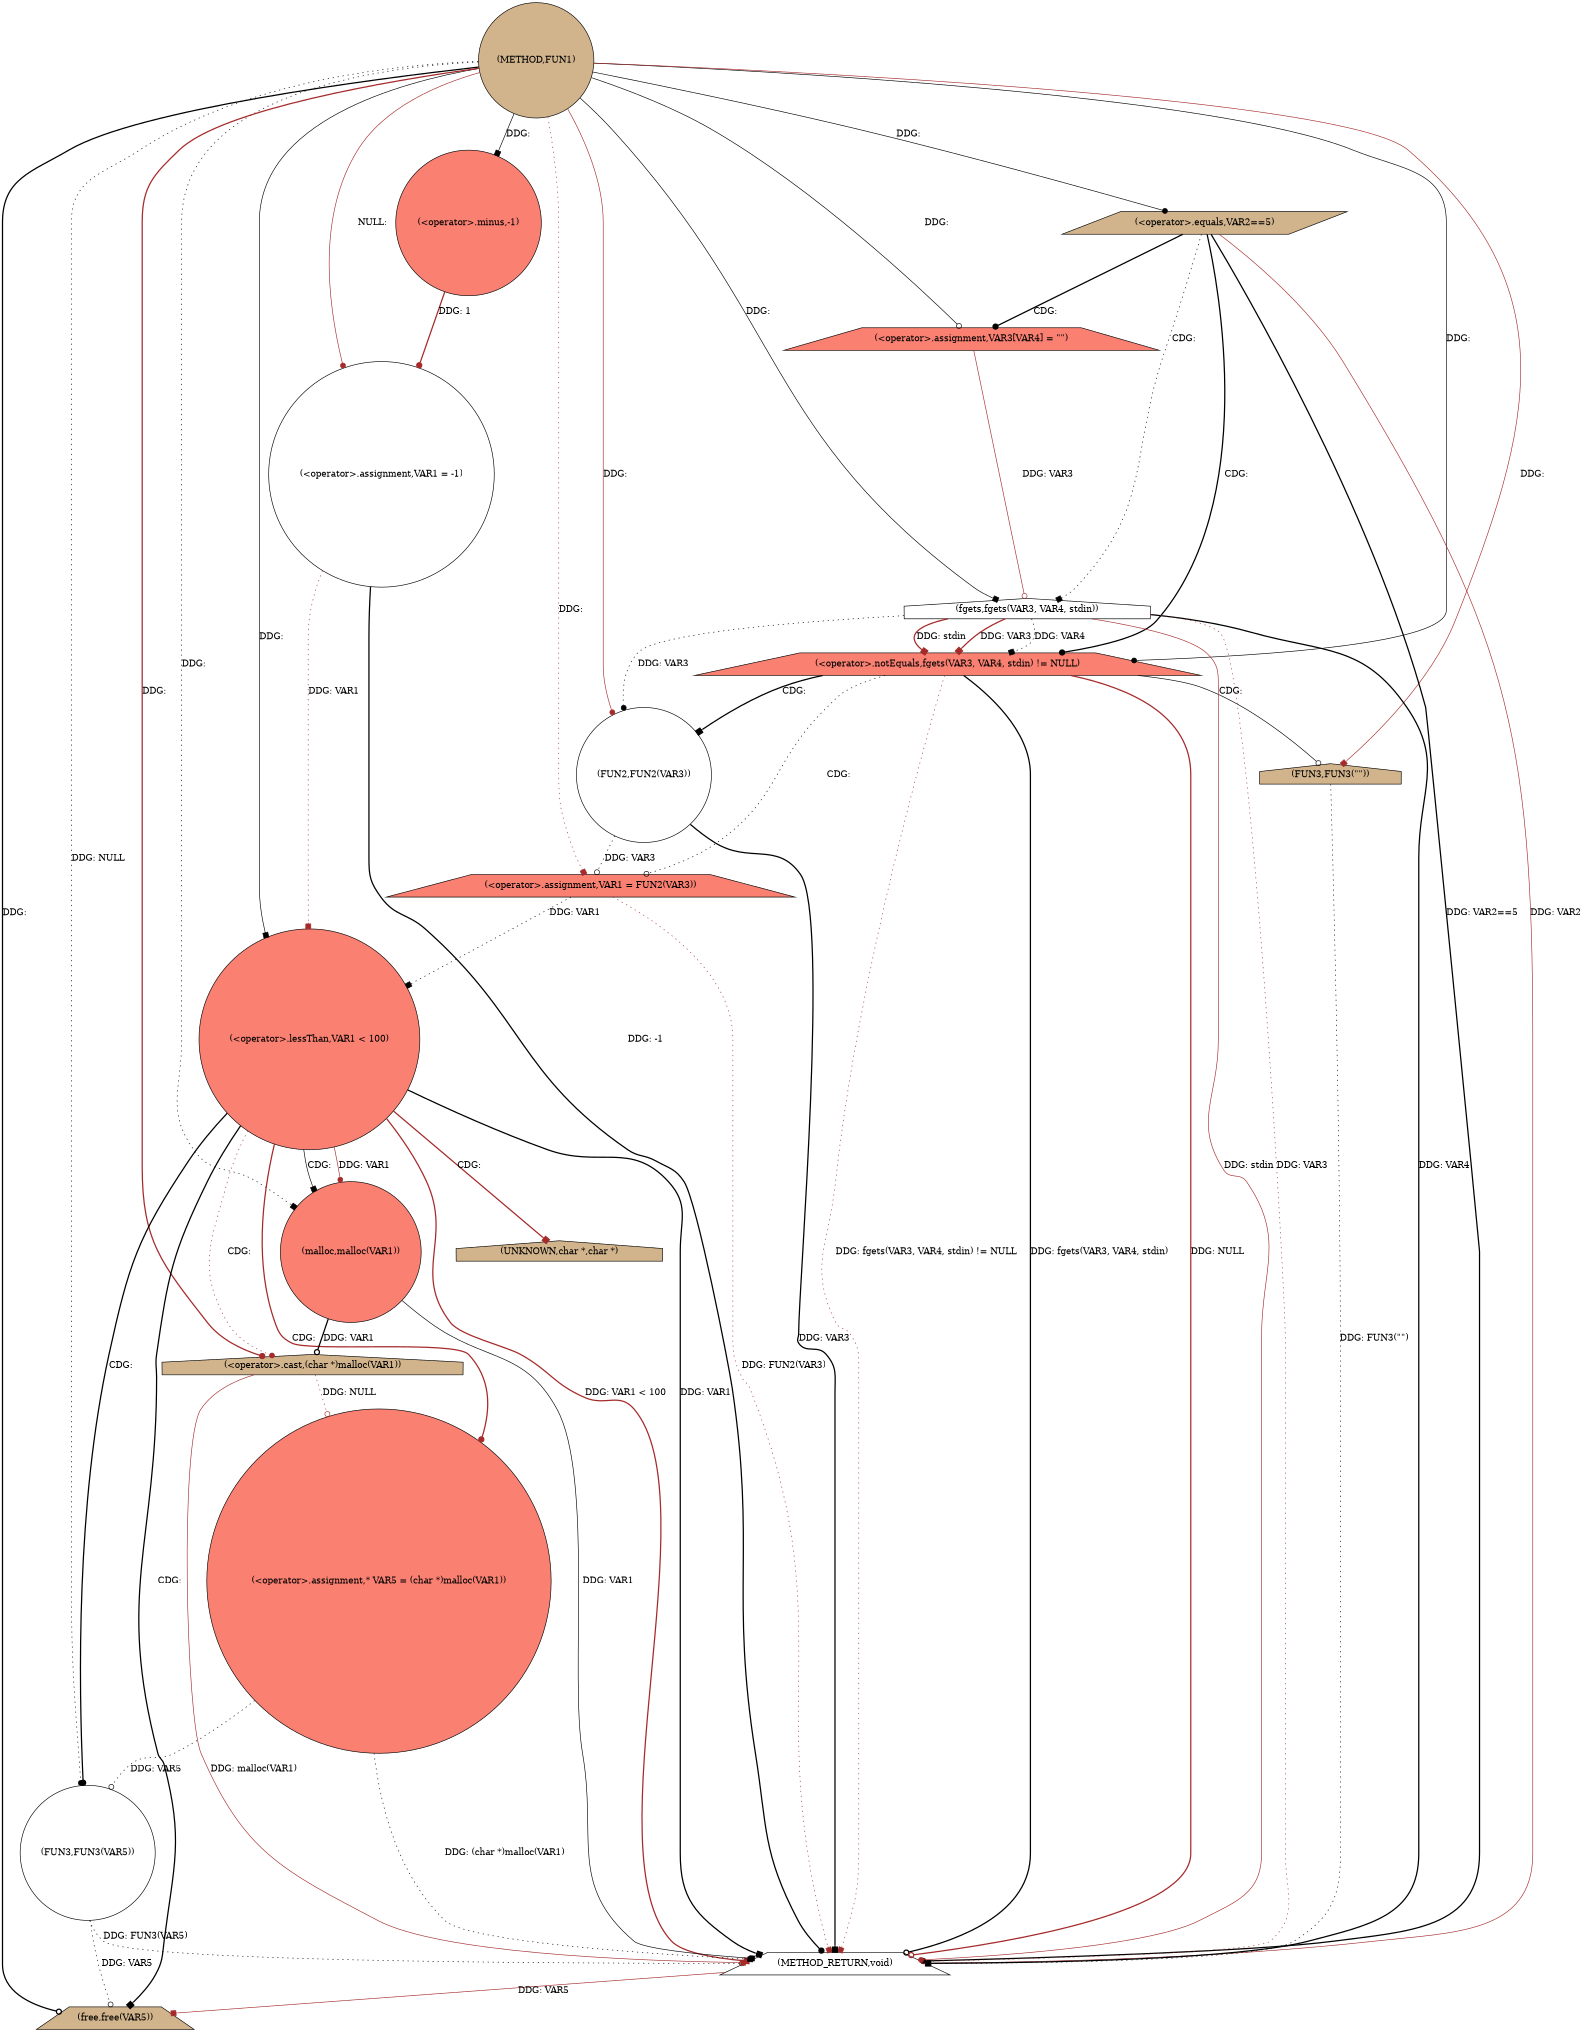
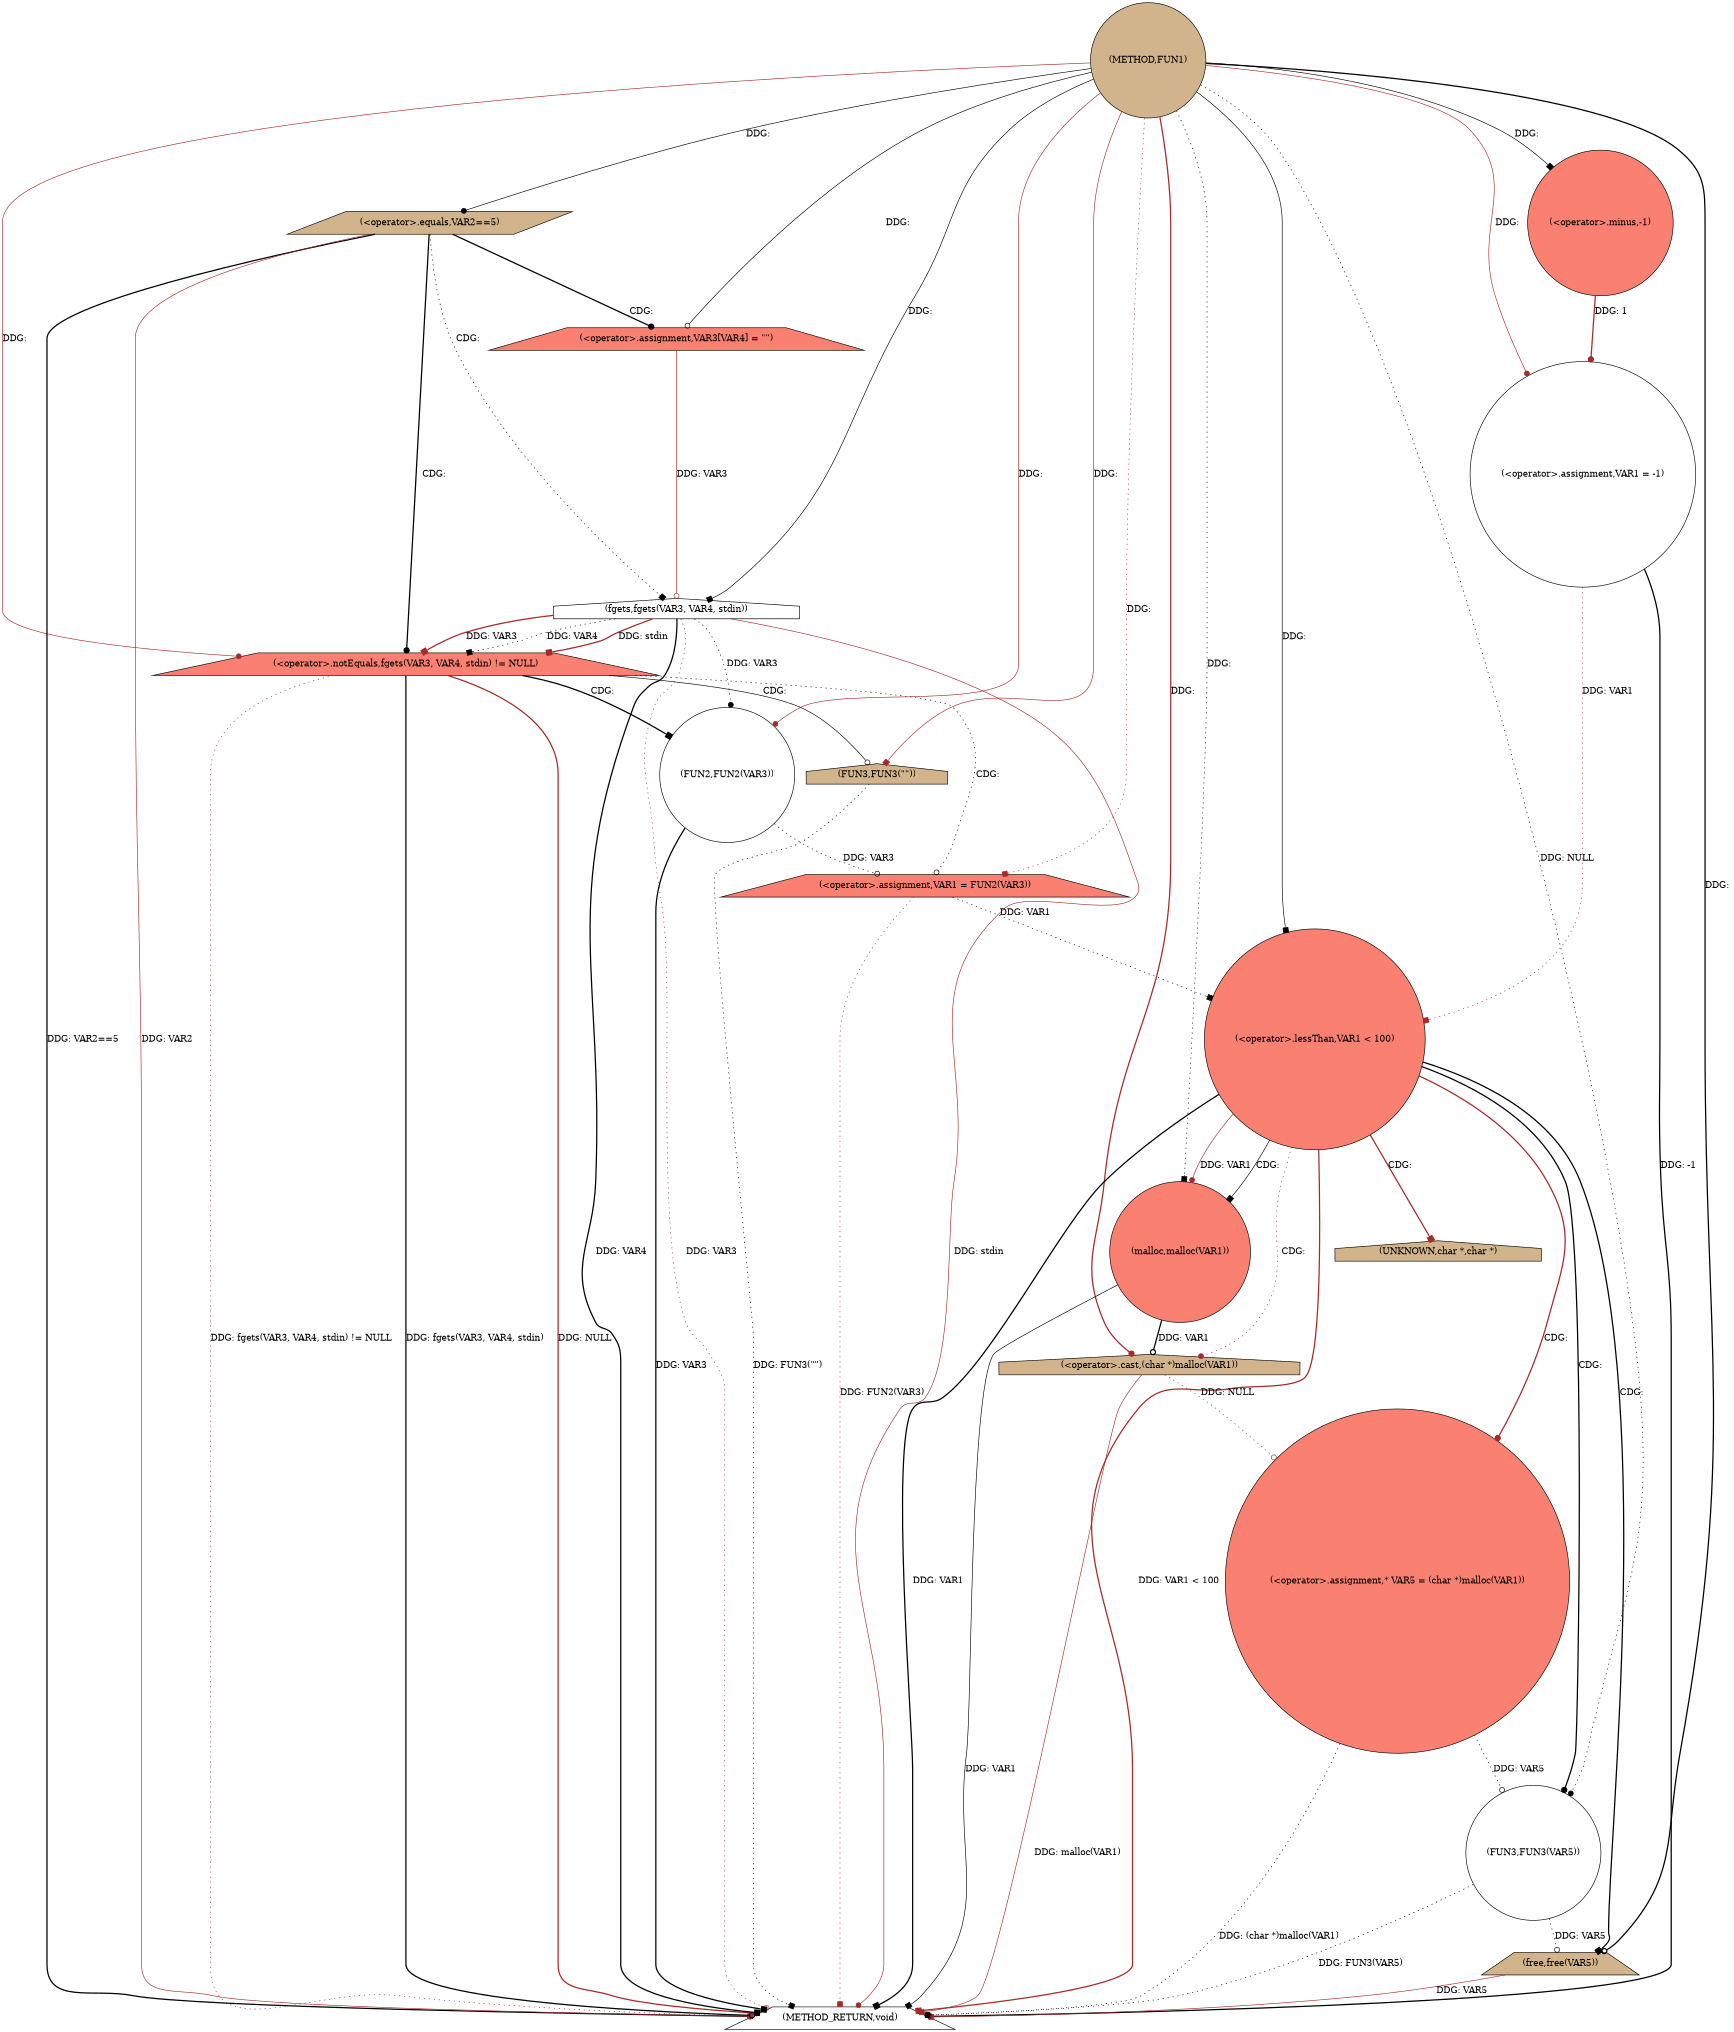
  digraph {
    node [fillcolor=salmon shape=circle style=filled]
    edge [arrowhead=box color=black style=bold]
    n1 [fillcolor=tan label="(METHOD,FUN1)"]
    n2 [fillcolor=white label="(<operator>.assignment,VAR1 = -1)"]
    n3 [label="(<operator>.minus,-1)"]
    n4 [fillcolor=tan label="(<operator>.equals,VAR2==5)" shape=parallelogram]
    n5 [label="(<operator>.assignment,VAR3[VAR4] = \"\")" shape=trapezium]
    n6 [label="(<operator>.notEquals,fgets(VAR3, VAR4, stdin) != NULL)" shape=trapezium]
    n7 [fillcolor=white label="(fgets,fgets(VAR3, VAR4, stdin))" shape=house]
    n8 [label="(<operator>.assignment,VAR1 = FUN2(VAR3))" shape=trapezium]
    n9 [fillcolor=white label="(FUN2,FUN2(VAR3))"]
    n10 [fillcolor=tan label="(FUN3,FUN3(\"\"))" shape=house]
    n11 [label="(<operator>.lessThan,VAR1 < 100)"]
    n12 [label="(malloc,malloc(VAR1))"]
    n13 [fillcolor=white label="(FUN3,FUN3(VAR5))"]
    n14 [fillcolor=tan label="(free,free(VAR5))" shape=trapezium]
    n15 [fillcolor=tan label="(<operator>.cast,(char *)malloc(VAR1))" shape=house]
    n16 [fillcolor=white label="(METHOD_RETURN,void)" shape=trapezium]
    n17 [label="(<operator>.assignment,* VAR5 = (char *)malloc(VAR1))"]
    n18 [fillcolor=tan label="(UNKNOWN,char *,char *)" shape=house]
-   n1 -> n2 [arrowhead=dot color=brown label="NULL: " style=solid]
+   n1 -> n2 [arrowhead=dot color=brown label="DDG: " style=solid]
    n1 -> n3 [label="DDG: " style=solid]
    n1 -> n4 [arrowhead=dot label="DDG: " style=solid]
    n1 -> n5 [arrowhead=odot label="DDG: " style=solid]
-   n1 -> n6 [arrowhead=dot label="DDG: " style=solid]
+   n1 -> n6 [arrowhead=dot color=brown label="DDG: " style=solid]
    n1 -> n7 [label="DDG: " style=solid]
    n1 -> n8 [color=brown label="DDG: " style=dotted]
    n1 -> n9 [arrowhead=dot color=brown label="DDG: " style=solid]
    n1 -> n10 [color=brown label="DDG: " style=solid]
    n1 -> n11 [label="DDG: " style=solid]
    n1 -> n12 [label="DDG: " style=dotted]
    n1 -> n13 [arrowhead=dot label="DDG: NULL" style=dotted]
    n1 -> n14 [arrowhead=odot label="DDG: "]
    n1 -> n15 [arrowhead=dot color=brown label="DDG: "]
    n2 -> n11 [color=brown label="DDG: VAR1" style=dotted]
    n2 -> n16 [arrowhead=dot label="DDG: -1"]
    n3 -> n2 [arrowhead=dot color=brown label="DDG: 1"]
    n4 -> n5 [arrowhead=dot label="CDG: "]
    n4 -> n6 [arrowhead=dot label="CDG: "]
    n4 -> n7 [label="CDG: " style=dotted]
    n4 -> n16 [arrowhead=dot label="DDG: VAR2==5"]
    n4 -> n16 [arrowhead=dot color=brown label="DDG: VAR2" style=solid]
    n5 -> n7 [arrowhead=odot color=brown label="DDG: VAR3" style=solid]
    n6 -> n8 [arrowhead=odot label="CDG: " style=dotted]
    n6 -> n9 [label="CDG: "]
    n6 -> n10 [arrowhead=odot label="CDG: " style=solid]
    n6 -> n16 [color=brown label="DDG: fgets(VAR3, VAR4, stdin) != NULL" style=dotted]
    n6 -> n16 [arrowhead=odot label="DDG: fgets(VAR3, VAR4, stdin)"]
    n6 -> n16 [arrowhead=odot color=brown label="DDG: NULL"]
    n7 -> n6 [color=brown label="DDG: VAR3"]
    n7 -> n6 [label="DDG: VAR4" style=dotted]
    n7 -> n6 [color=brown label="DDG: stdin"]
    n7 -> n9 [arrowhead=dot label="DDG: VAR3" style=dotted]
    n7 -> n16 [label="DDG: VAR4"]
    n7 -> n16 [arrowhead=odot color=brown label="DDG: VAR3" style=dotted]
    n7 -> n16 [arrowhead=dot color=brown label="DDG: stdin" style=solid]
    n8 -> n11 [label="DDG: VAR1" style=dotted]
    n8 -> n16 [color=brown label="DDG: FUN2(VAR3)" style=dotted]
    n9 -> n8 [arrowhead=odot label="DDG: VAR3" style=dotted]
    n9 -> n16 [label="DDG: VAR3"]
    n10 -> n16 [label="DDG: FUN3(\"\")" style=dotted]
    n11 -> n12 [arrowhead=dot color=brown label="DDG: VAR1" style=solid]
    n11 -> n12 [label="CDG: " style=solid]
    n11 -> n13 [arrowhead=dot label="CDG: "]
    n11 -> n14 [label="CDG: "]
    n11 -> n15 [arrowhead=dot color=brown label="CDG: " style=dotted]
    n11 -> n16 [color=brown label="DDG: VAR1 < 100"]
    n11 -> n16 [label="DDG: VAR1"]
    n11 -> n17 [arrowhead=dot color=brown label="CDG: "]
    n11 -> n18 [color=brown label="CDG: "]
    n12 -> n15 [arrowhead=odot label="DDG: VAR1"]
    n12 -> n16 [label="DDG: VAR1" style=solid]
    n13 -> n14 [arrowhead=odot label="DDG: VAR5" style=dotted]
    n13 -> n16 [arrowhead=odot label="DDG: FUN3(VAR5)" style=dotted]
-   n16 -> n14 [color=brown label="DDG: VAR5" style=solid]
+   n14 -> n16 [color=brown label="DDG: VAR5" style=solid]
    n15 -> n16 [color=brown label="DDG: malloc(VAR1)" style=solid]
    n15 -> n17 [arrowhead=odot color=brown label="DDG: NULL" style=dotted]
    n17 -> n13 [arrowhead=odot label="DDG: VAR5" style=dotted]
    n17 -> n16 [label="DDG: (char *)malloc(VAR1)" style=dotted]
  }
